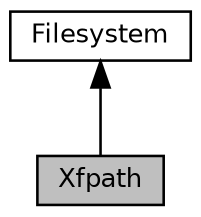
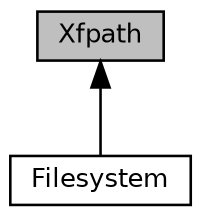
  digraph {
    rankdir=TB
    node [color=black fontname=Helvetica fontsize=10 shape=record style=filled]
    n1 [fillcolor=grey75 fontcolor=black height=0.2 label=Xfpath width=0.4]
    n2 [fillcolor=white height=0.2 label=Filesystem width=0.4]
-   n2 -> n1 [dir=back fontname=Helvetica fontsize=10 labelfontname=Helvetica labelfontsize=10 shape=plaintext style=solid]
+   n1 -> n2 [dir=back fontname=Helvetica fontsize=10 labelfontname=Helvetica labelfontsize=10 shape=plaintext style=solid]
  }
